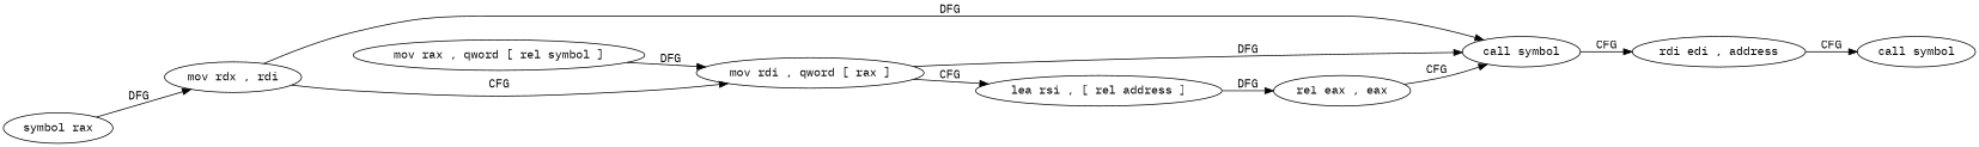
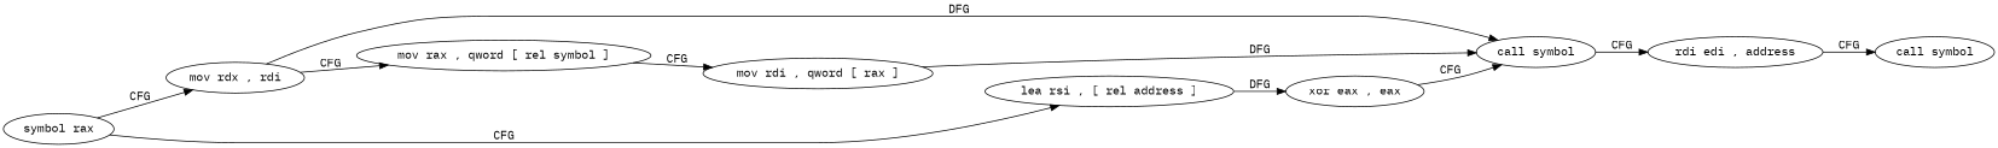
  digraph {
    fontname="IBM Plex Mono"
    rankdir=LR
    node [fontname="IBM Plex Mono"]
    edge [fontname="IBM Plex Mono"]
    n1 [label="symbol rax"]
    n2 [label="mov rdx , rdi"]
    n3 [label="mov rax , qword [ rel symbol ]"]
    n4 [label="call symbol"]
    n5 [label="mov rdi , qword [ rax ]"]
    n6 [label="rdi edi , address"]
    n7 [label="lea rsi , [ rel address ]"]
-   n8 [label="rel eax , eax"]
+   n8 [label="xor eax , eax"]
    n9 [label="call symbol"]
-   n1 -> n2 [label=DFG]
-   n2 -> n5 [label=CFG]
+   n1 -> n2 [label=CFG]
+   n2 -> n3 [label=CFG]
    n2 -> n4 [label=DFG]
-   n3 -> n5 [label=DFG]
+   n3 -> n5 [label=CFG]
    n4 -> n6 [label=CFG]
    n5 -> n4 [label=DFG]
-   n5 -> n7 [label=CFG]
+   n1 -> n7 [label=CFG]
    n6 -> n9 [label=CFG]
    n7 -> n8 [label=DFG]
    n8 -> n4 [label=CFG]
  }
